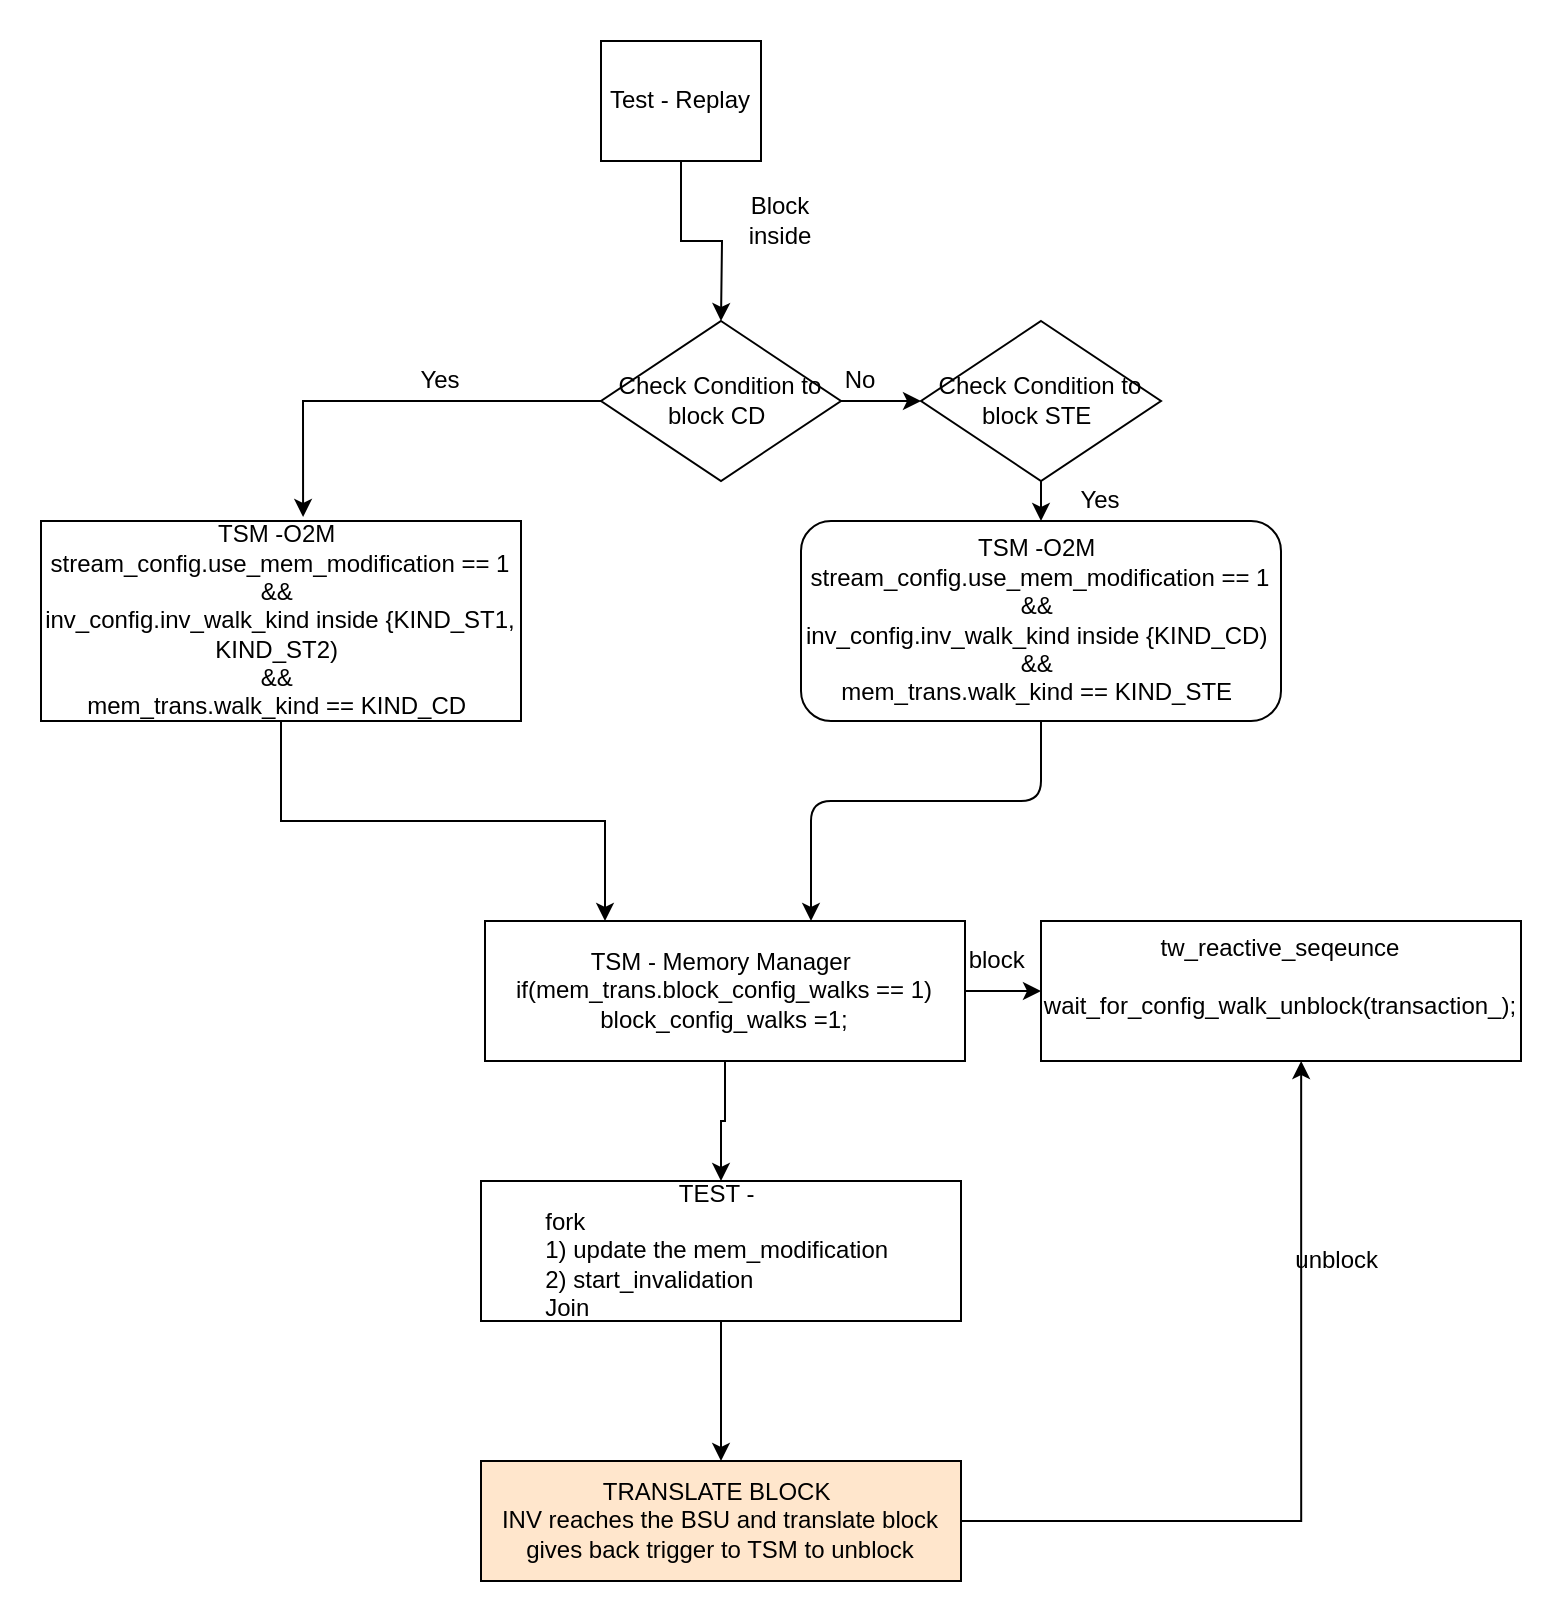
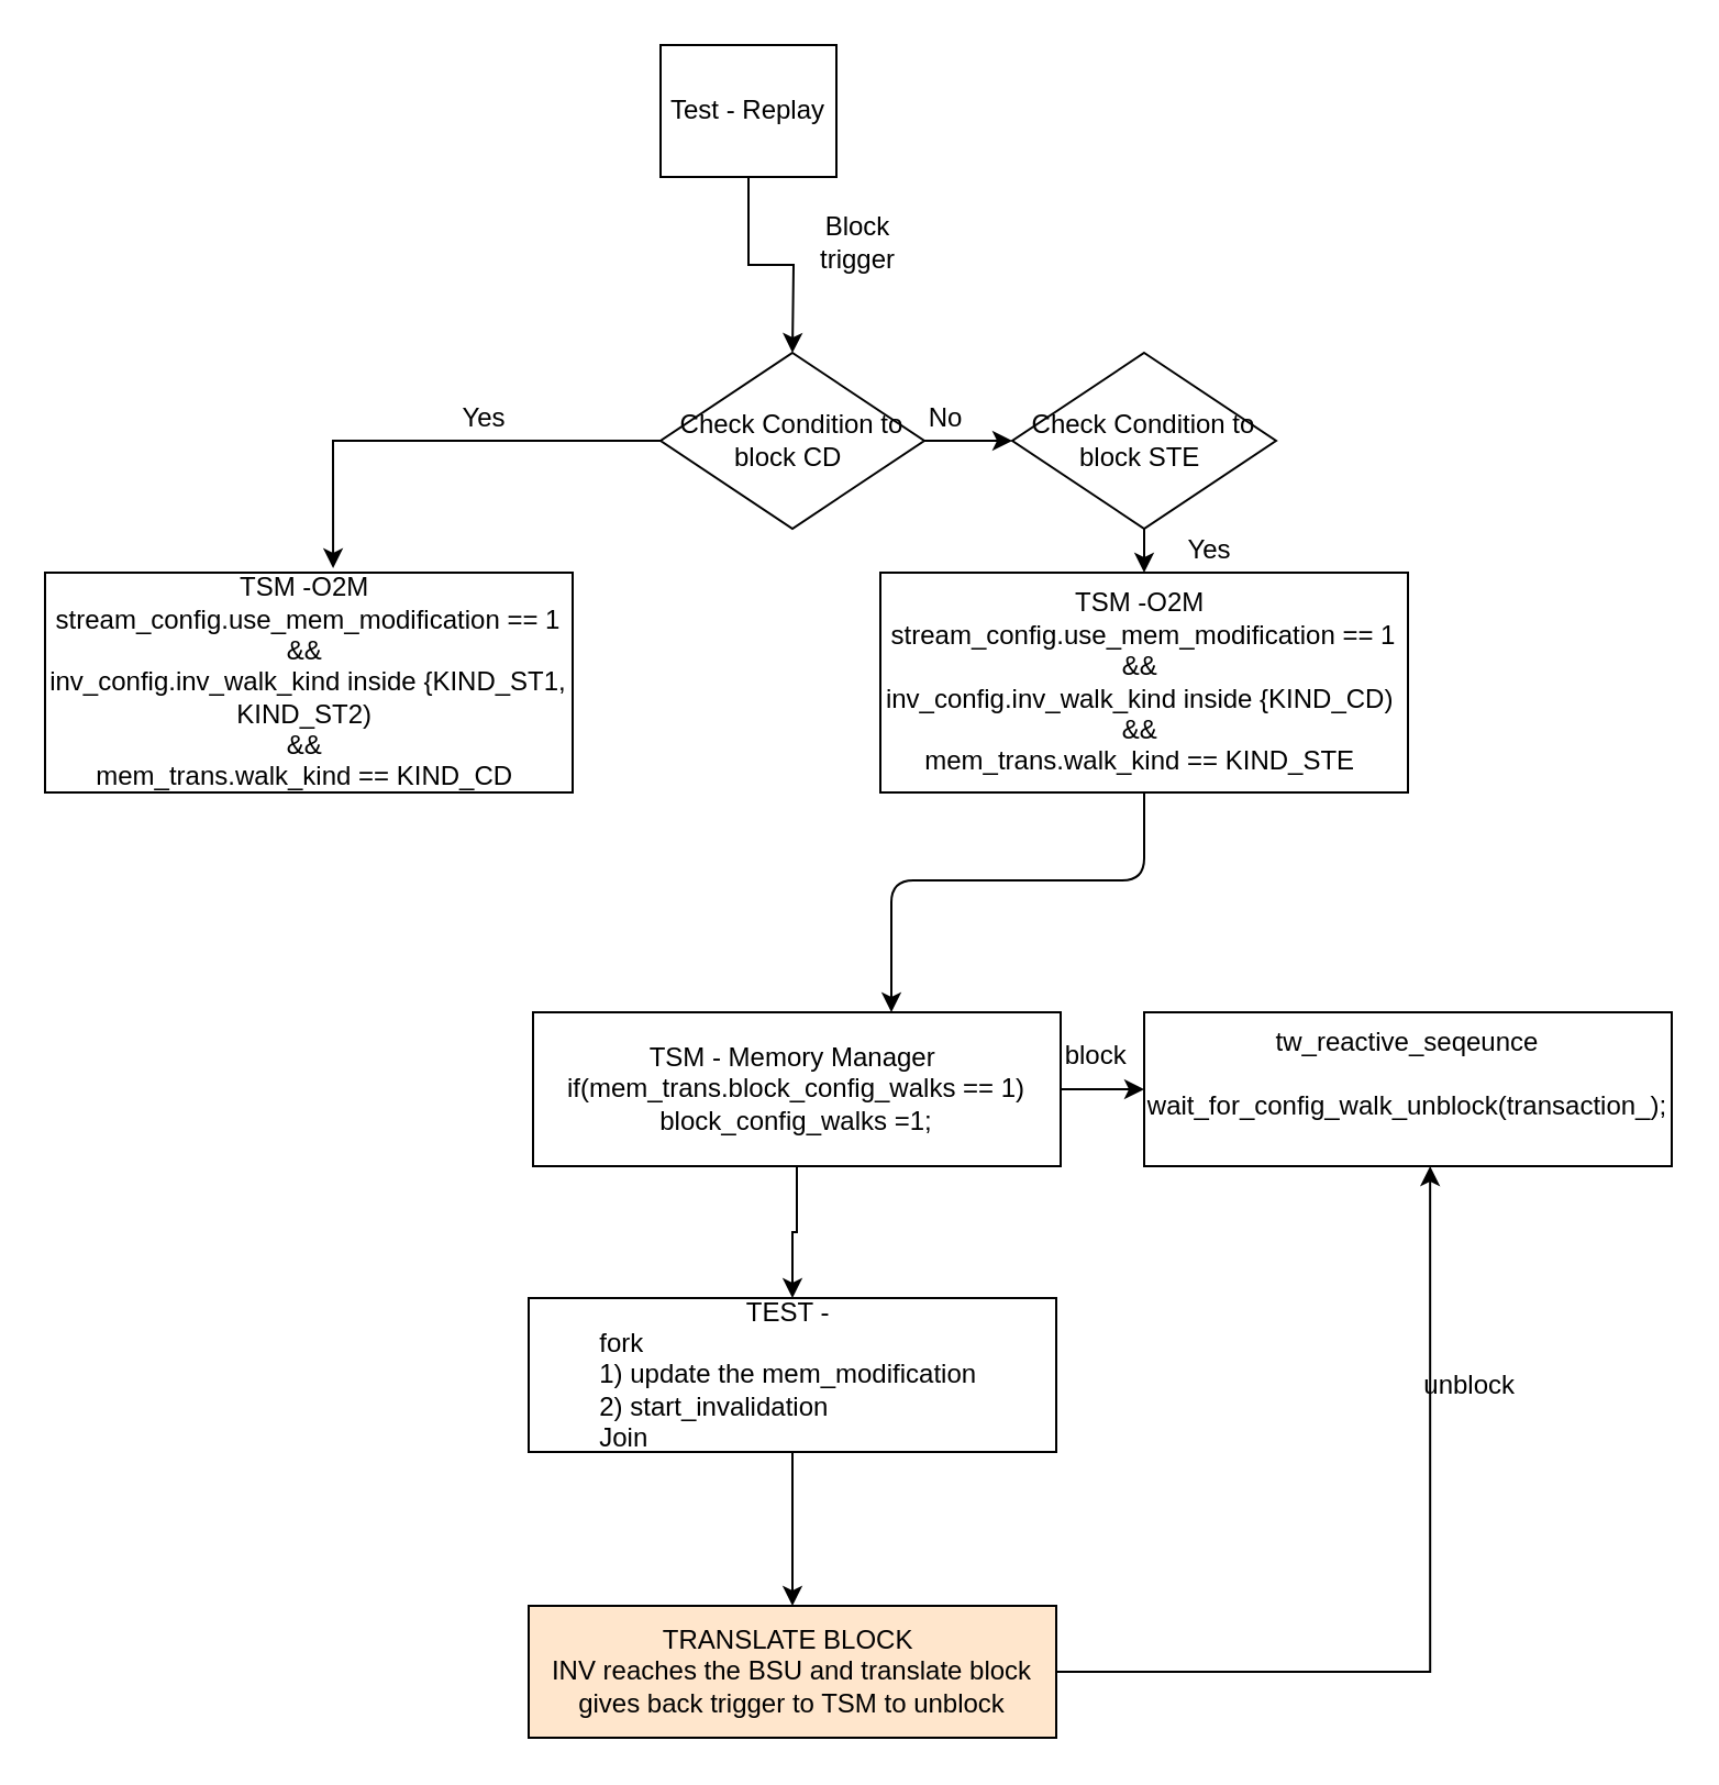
  <mxCell id="0" />
  <mxCell id="1" parent="0" />
  <mxCell id="2" style="edgeStyle=orthogonalEdgeStyle;rounded=0;orthogonalLoop=1;jettySize=auto;html=1;exitX=0.5;exitY=1;exitDx=0;exitDy=0;" edge="1" parent="1" source="3"><mxGeometry relative="1" as="geometry"><mxPoint x="360" y="160" as="targetPoint" /></mxGeometry></mxCell>
  <mxCell id="3" value="Test - Replay" style="rounded=0;whiteSpace=wrap;html=1;" vertex="1" parent="1"><mxGeometry x="300" y="20" width="80" height="60" as="geometry" /></mxCell>
  <mxCell id="4" style="edgeStyle=orthogonalEdgeStyle;rounded=0;orthogonalLoop=1;jettySize=auto;html=1;exitX=1;exitY=0.5;exitDx=0;exitDy=0;entryX=0;entryY=0.5;entryDx=0;entryDy=0;" edge="1" parent="1" source="6" target="20"><mxGeometry relative="1" as="geometry" /></mxCell>
  <mxCell id="5" style="edgeStyle=orthogonalEdgeStyle;rounded=0;orthogonalLoop=1;jettySize=auto;html=1;exitX=0.5;exitY=1;exitDx=0;exitDy=0;entryX=0.5;entryY=0;entryDx=0;entryDy=0;" edge="1" parent="1" source="6" target="22"><mxGeometry relative="1" as="geometry" /></mxCell>
  <mxCell id="6" value="TSM - Memory Manager&amp;nbsp;&lt;br&gt;if(mem_trans.block_config_walks == 1) block_config_walks =1;&lt;br&gt;" style="rounded=0;whiteSpace=wrap;html=1;" vertex="1" parent="1"><mxGeometry x="242" y="460" width="240" height="70" as="geometry" /></mxCell>
- <mxCell id="7" style="edgeStyle=orthogonalEdgeStyle;rounded=0;orthogonalLoop=1;jettySize=auto;html=1;entryX=0.25;entryY=0;entryDx=0;entryDy=0;" edge="1" parent="1" source="8" target="6"><mxGeometry relative="1" as="geometry" /></mxCell>
  <mxCell id="8" value="TSM -O2M&amp;nbsp;&lt;br&gt;stream_config.use_mem_modification == 1 &amp;amp;&amp;amp;&amp;nbsp;&lt;br&gt;inv_config.inv_walk_kind inside {KIND_ST1, KIND_ST2)&amp;nbsp;&lt;br&gt;&amp;amp;&amp;amp;&amp;nbsp;&lt;br&gt;mem_trans.walk_kind == KIND_CD&amp;nbsp;" style="rounded=0;whiteSpace=wrap;html=1;" vertex="1" parent="1"><mxGeometry x="20" y="260" width="240" height="100" as="geometry" /></mxCell>
- <mxCell id="9" value="Block inside" style="text;html=1;strokeColor=none;fillColor=none;align=center;verticalAlign=middle;whiteSpace=wrap;rounded=0;" vertex="1" parent="1"><mxGeometry x="370" y="100" width="40" height="20" as="geometry" /></mxCell>
+ <mxCell id="9" value="Block trigger" style="text;html=1;strokeColor=none;fillColor=none;align=center;verticalAlign=middle;whiteSpace=wrap;rounded=0;" vertex="1" parent="1"><mxGeometry x="370" y="100" width="40" height="20" as="geometry" /></mxCell>
  <mxCell id="10" style="edgeStyle=orthogonalEdgeStyle;rounded=0;orthogonalLoop=1;jettySize=auto;html=1;exitX=0;exitY=0.5;exitDx=0;exitDy=0;entryX=0.546;entryY=-0.02;entryDx=0;entryDy=0;entryPerimeter=0;" edge="1" parent="1" source="12" target="8"><mxGeometry relative="1" as="geometry"><mxPoint x="150" y="200" as="targetPoint" /></mxGeometry></mxCell>
  <mxCell id="11" style="edgeStyle=orthogonalEdgeStyle;rounded=0;orthogonalLoop=1;jettySize=auto;html=1;exitX=1;exitY=0.5;exitDx=0;exitDy=0;entryX=0;entryY=0.5;entryDx=0;entryDy=0;" edge="1" parent="1" source="12" target="15"><mxGeometry relative="1" as="geometry" /></mxCell>
  <mxCell id="12" value="Check Condition to block CD&amp;nbsp;" style="rhombus;whiteSpace=wrap;html=1;" vertex="1" parent="1"><mxGeometry x="300" y="160" width="120" height="80" as="geometry" /></mxCell>
  <mxCell id="13" value="Yes" style="text;html=1;strokeColor=none;fillColor=none;align=center;verticalAlign=middle;whiteSpace=wrap;rounded=0;" vertex="1" parent="1"><mxGeometry x="200" y="180" width="40" height="20" as="geometry" /></mxCell>
  <mxCell id="14" style="edgeStyle=orthogonalEdgeStyle;rounded=0;orthogonalLoop=1;jettySize=auto;html=1;exitX=0.5;exitY=1;exitDx=0;exitDy=0;entryX=0.5;entryY=0;entryDx=0;entryDy=0;" edge="1" parent="1" source="15" target="16"><mxGeometry relative="1" as="geometry" /></mxCell>
  <mxCell id="15" value="Check Condition to block STE&amp;nbsp;" style="rhombus;whiteSpace=wrap;html=1;" vertex="1" parent="1"><mxGeometry x="460" y="160" width="120" height="80" as="geometry" /></mxCell>
- <mxCell id="16" value="TSM -O2M&amp;nbsp;&lt;br&gt;stream_config.use_mem_modification == 1 &amp;amp;&amp;amp;&amp;nbsp;&lt;br&gt;inv_config.inv_walk_kind inside {KIND_CD)&amp;nbsp;&lt;br&gt;&amp;amp;&amp;amp;&amp;nbsp;&lt;br&gt;mem_trans.walk_kind == KIND_STE&amp;nbsp;" style="whiteSpace=wrap;html=1;rounded=1;" vertex="1" parent="1"><mxGeometry x="400" y="260" width="240" height="100" as="geometry" /></mxCell>
+ <mxCell id="16" value="TSM -O2M&amp;nbsp;&lt;br&gt;stream_config.use_mem_modification == 1 &amp;amp;&amp;amp;&amp;nbsp;&lt;br&gt;inv_config.inv_walk_kind inside {KIND_CD)&amp;nbsp;&lt;br&gt;&amp;amp;&amp;amp;&amp;nbsp;&lt;br&gt;mem_trans.walk_kind == KIND_STE&amp;nbsp;" style="rounded=0;whiteSpace=wrap;html=1;" vertex="1" parent="1"><mxGeometry x="400" y="260" width="240" height="100" as="geometry" /></mxCell>
  <mxCell id="17" value="No" style="text;html=1;strokeColor=none;fillColor=none;align=center;verticalAlign=middle;whiteSpace=wrap;rounded=0;" vertex="1" parent="1"><mxGeometry x="410" y="180" width="40" height="20" as="geometry" /></mxCell>
  <mxCell id="18" value="Yes" style="text;html=1;strokeColor=none;fillColor=none;align=center;verticalAlign=middle;whiteSpace=wrap;rounded=0;" vertex="1" parent="1"><mxGeometry x="530" y="240" width="40" height="20" as="geometry" /></mxCell>
  <mxCell id="19" value="" style="endArrow=classic;html=1;exitX=0.5;exitY=1;exitDx=0;exitDy=0;" edge="1" parent="1" source="16"><mxGeometry width="50" height="50" relative="1" as="geometry"><mxPoint x="510" y="430" as="sourcePoint" /><mxPoint x="405" y="460" as="targetPoint" /><Array as="points"><mxPoint x="520" y="400" /><mxPoint x="480" y="400" /><mxPoint x="405" y="400" /></Array></mxGeometry></mxCell>
  <mxCell id="20" value="tw_reactive_seqeunce&lt;br&gt;&lt;div&gt;&amp;nbsp; &amp;nbsp; &amp;nbsp; &amp;nbsp; &amp;nbsp; &amp;nbsp; &amp;nbsp; &amp;nbsp; wait_for_config_walk_unblock(transaction_);&lt;/div&gt;&amp;nbsp;" style="rounded=0;whiteSpace=wrap;html=1;" vertex="1" parent="1"><mxGeometry x="520" y="460" width="240" height="70" as="geometry" /></mxCell>
  <mxCell id="21" style="edgeStyle=orthogonalEdgeStyle;rounded=0;orthogonalLoop=1;jettySize=auto;html=1;exitX=0.5;exitY=1;exitDx=0;exitDy=0;" edge="1" parent="1" source="22"><mxGeometry relative="1" as="geometry"><mxPoint x="360" y="730" as="targetPoint" /></mxGeometry></mxCell>
  <mxCell id="22" value="TEST -&amp;nbsp;&lt;br&gt;&lt;div style=&quot;text-align: left&quot;&gt;&lt;span&gt;fork&amp;nbsp;&lt;/span&gt;&lt;/div&gt;&lt;div style=&quot;text-align: left&quot;&gt;&lt;span&gt;1) update the mem_modification&amp;nbsp;&lt;/span&gt;&lt;/div&gt;&lt;div style=&quot;text-align: left&quot;&gt;&lt;span&gt;2) start_invalidation&amp;nbsp;&lt;/span&gt;&lt;/div&gt;&lt;div style=&quot;text-align: left&quot;&gt;&lt;span&gt;Join&lt;/span&gt;&lt;/div&gt;" style="rounded=0;whiteSpace=wrap;html=1;" vertex="1" parent="1"><mxGeometry x="240" y="590" width="240" height="70" as="geometry" /></mxCell>
  <mxCell id="23" value="block&amp;nbsp;" style="text;html=1;strokeColor=none;fillColor=none;align=center;verticalAlign=middle;whiteSpace=wrap;rounded=0;" vertex="1" parent="1"><mxGeometry x="480" y="470" width="40" height="20" as="geometry" /></mxCell>
  <mxCell id="24" style="edgeStyle=orthogonalEdgeStyle;rounded=0;orthogonalLoop=1;jettySize=auto;html=1;exitX=1;exitY=0.5;exitDx=0;exitDy=0;entryX=0.542;entryY=1;entryDx=0;entryDy=0;entryPerimeter=0;" edge="1" parent="1" source="25" target="20"><mxGeometry relative="1" as="geometry"><mxPoint x="650" y="760" as="targetPoint" /></mxGeometry></mxCell>
  <mxCell id="25" value="TRANSLATE BLOCK&amp;nbsp;&lt;br&gt;INV reaches the BSU and translate block gives back trigger to TSM to unblock" style="rounded=0;whiteSpace=wrap;html=1;fillColor=#ffe6cc;" vertex="1" parent="1"><mxGeometry x="240" y="730" width="240" height="60" as="geometry" /></mxCell>
  <mxCell id="26" value="unblock&amp;nbsp;" style="text;html=1;strokeColor=none;fillColor=none;align=center;verticalAlign=middle;whiteSpace=wrap;rounded=0;" vertex="1" parent="1"><mxGeometry x="650" y="620" width="40" height="20" as="geometry" /></mxCell>
